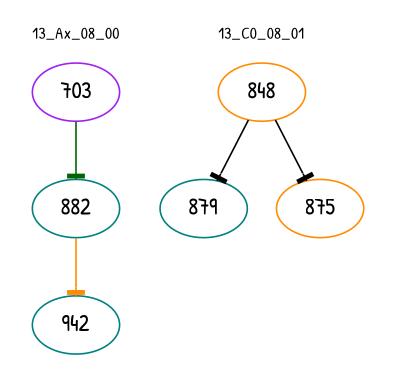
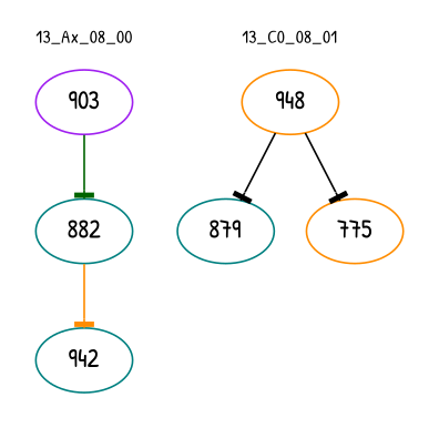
  digraph {
    fontname="Patrick Hand"
    node [color=teal fontname="Patrick Hand"]
    edge [arrowhead=tee color=black fontname="Patrick Hand"]
    n1 [label=882]
-   n2 [color=purple label=703]
+   n2 [color=purple label=903]
    n3 [label=942]
-   n4 [color=darkorange label=848]
+   n4 [color=darkorange label=948]
    n5 [label=879]
-   n6 [color=darkorange label=875]
+   n6 [color=darkorange label=775]
    subgraph cluster_1 {
      color=white
      fontsize=10
      label="13_Ax_08_00"
      n1
      n2
      n3
    }
    subgraph cluster_2 {
      color=white
      fontsize=10
      label="13_C0_08_01"
      n4
      n5
      n6
    }
    n1 -> n3 [color=darkorange]
    n2 -> n1 [color=darkgreen]
    n4 -> n5
    n4 -> n6
  }
